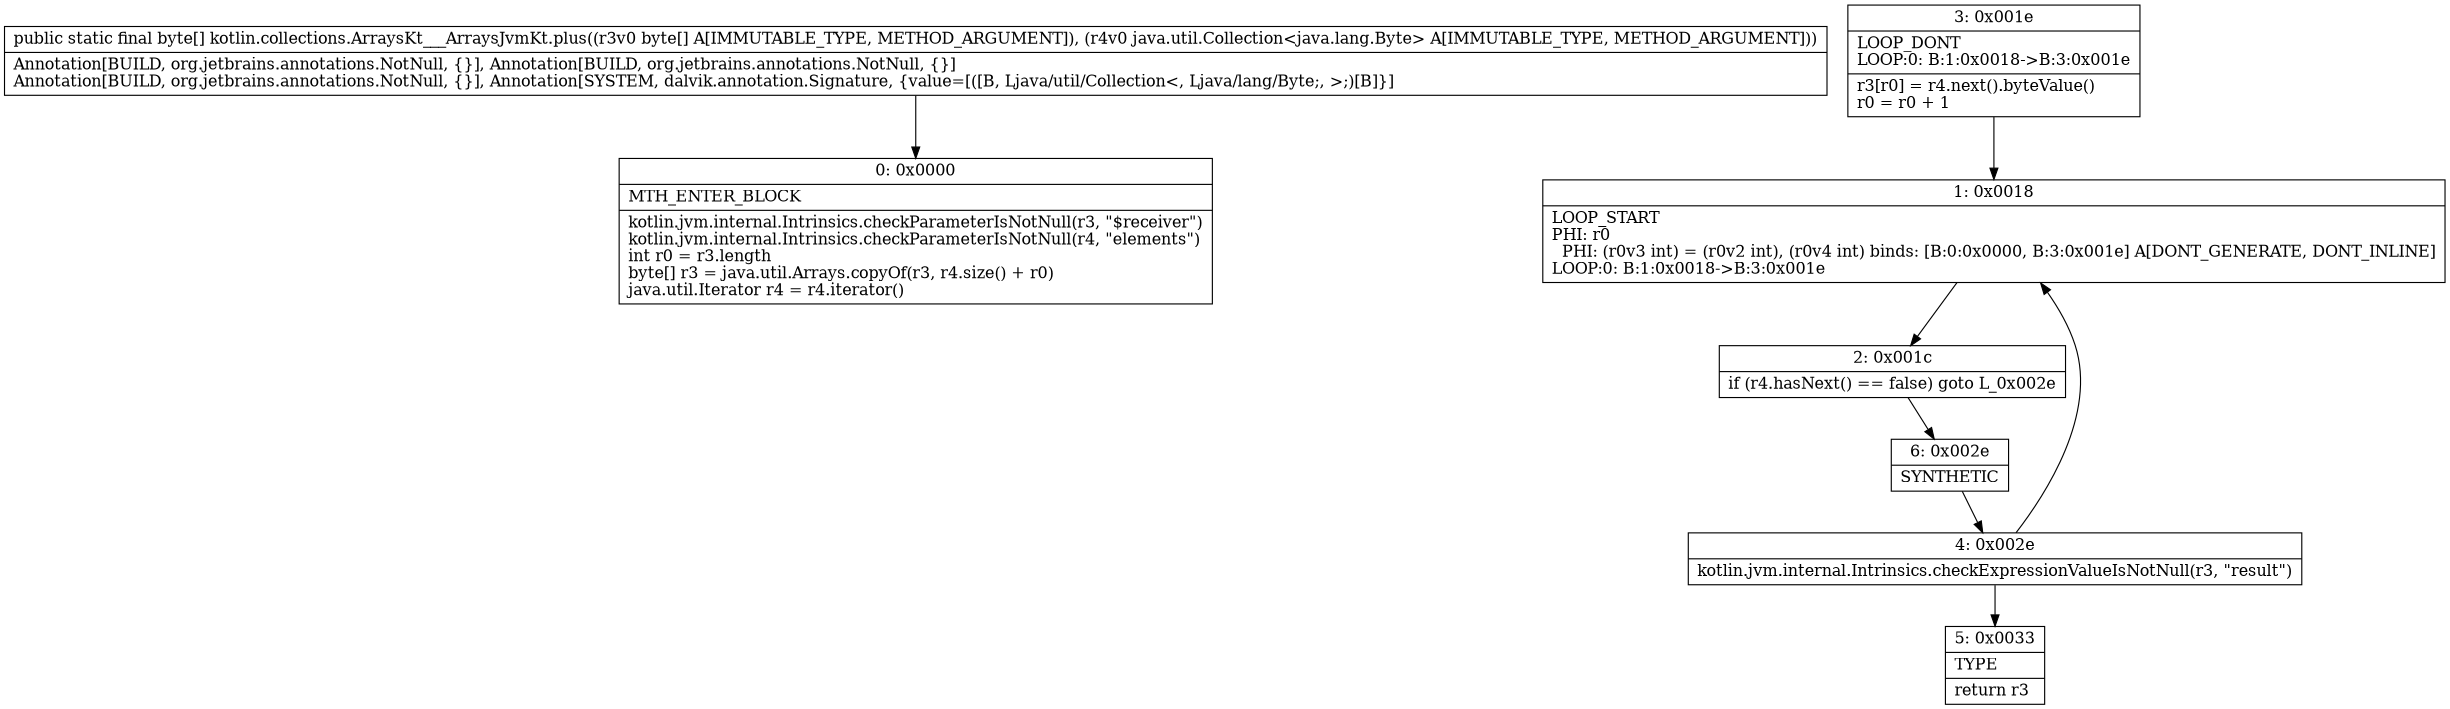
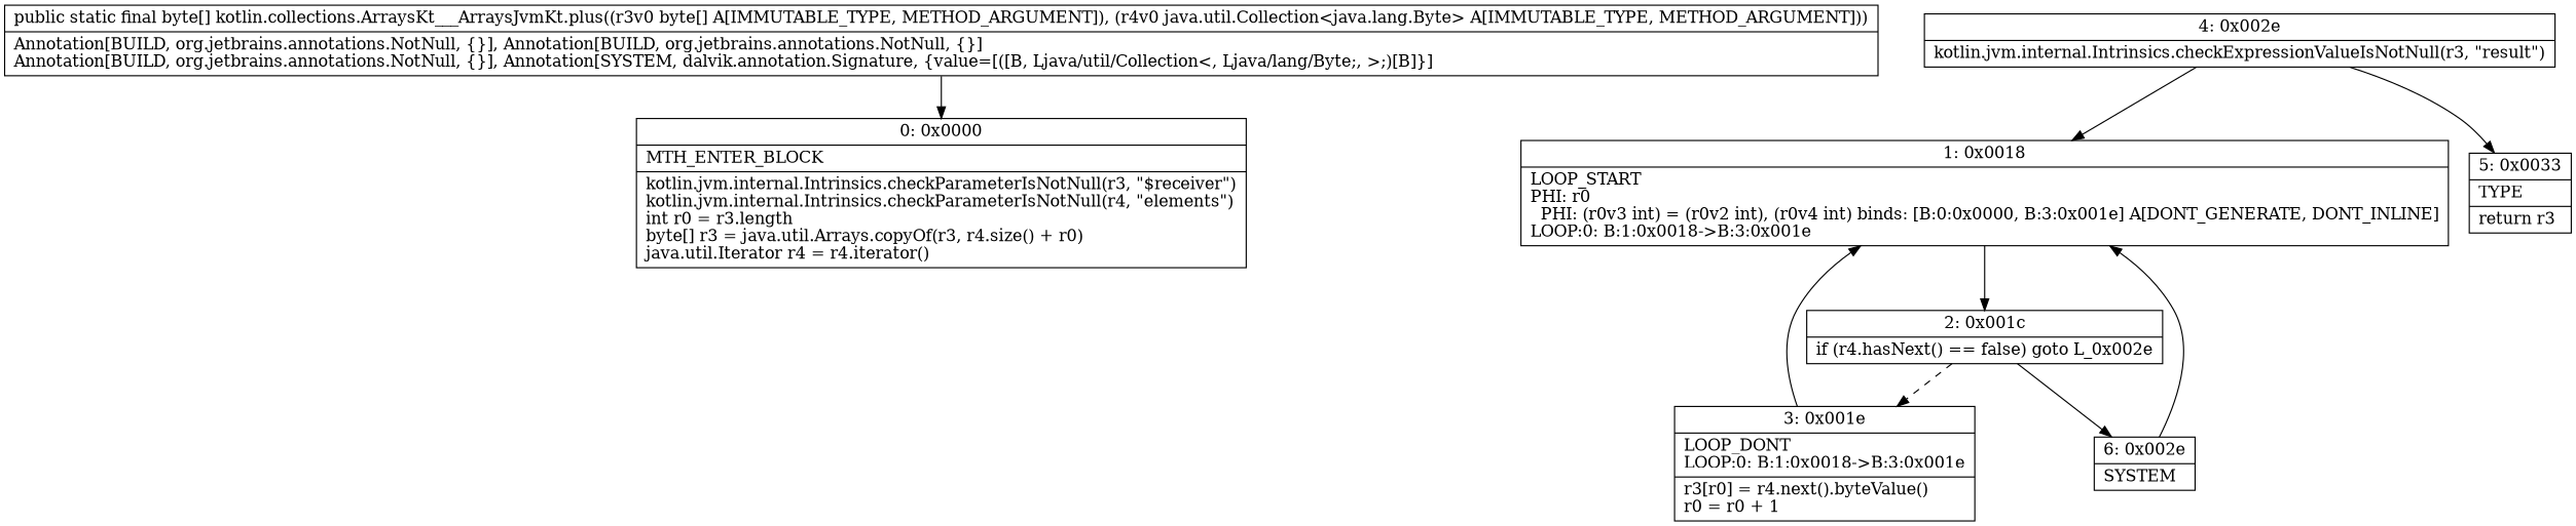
  digraph {
    node [shape=record]
    n1 [label="{0\:\ 0x0000|MTH_ENTER_BLOCK\l|kotlin.jvm.internal.Intrinsics.checkParameterIsNotNull(r3, \"$receiver\")\lkotlin.jvm.internal.Intrinsics.checkParameterIsNotNull(r4, \"elements\")\lint r0 = r3.length\lbyte[] r3 = java.util.Arrays.copyOf(r3, r4.size() + r0)\ljava.util.Iterator r4 = r4.iterator()\l}"]
    n2 [label="{1\:\ 0x0018|LOOP_START\lPHI: r0 \l  PHI: (r0v3 int) = (r0v2 int), (r0v4 int) binds: [B:0:0x0000, B:3:0x001e] A[DONT_GENERATE, DONT_INLINE]\lLOOP:0: B:1:0x0018\-\>B:3:0x001e\l}"]
    n3 [label="{2\:\ 0x001c|if (r4.hasNext() == false) goto L_0x002e\l}"]
    n4 [label="{3\:\ 0x001e|LOOP_DONT\lLOOP:0: B:1:0x0018\-\>B:3:0x001e\l|r3[r0] = r4.next().byteValue()\lr0 = r0 + 1\l}"]
-   n5 [label="{6\:\ 0x002e|SYNTHETIC\l}"]
+   n5 [label="{6\:\ 0x002e|SYSTEM\l}"]
    n6 [label="{4\:\ 0x002e|kotlin.jvm.internal.Intrinsics.checkExpressionValueIsNotNull(r3, \"result\")\l}"]
    n7 [label="{5\:\ 0x0033|TYPE\l|return r3\l}"]
    n8 [label="{public static final byte[] kotlin.collections.ArraysKt___ArraysJvmKt.plus((r3v0 byte[] A[IMMUTABLE_TYPE, METHOD_ARGUMENT]), (r4v0 java.util.Collection\<java.lang.Byte\> A[IMMUTABLE_TYPE, METHOD_ARGUMENT]))  | Annotation[BUILD, org.jetbrains.annotations.NotNull, \{\}], Annotation[BUILD, org.jetbrains.annotations.NotNull, \{\}]\lAnnotation[BUILD, org.jetbrains.annotations.NotNull, \{\}], Annotation[SYSTEM, dalvik.annotation.Signature, \{value=[([B, Ljava\/util\/Collection\<, Ljava\/lang\/Byte;, \>;)[B]\}]\l}"]
    n2 -> n3
+   n3 -> n4 [style=dashed]
    n3 -> n5
    n4 -> n2
-   n5 -> n6
+   n5 -> n2
    n6 -> n2
    n6 -> n7
    n8 -> n1
  }
